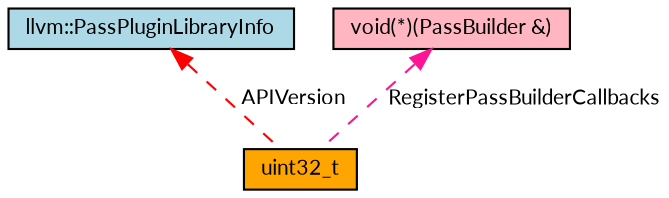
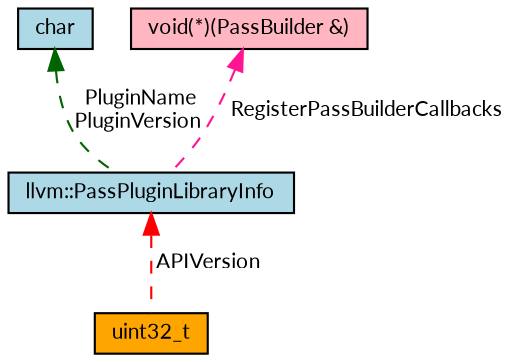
  digraph {
    fontname=Lato
    node [color=black fillcolor=lightblue fontname=Lato fontsize=10 shape=box style=filled]
    edge [dir=back fontname=Lato fontsize=10 labelfontname=Helvetica labelfontsize=10 style=dashed]
    n1 [fontcolor=black height=0.2 label="llvm::PassPluginLibraryInfo" width=0.4]
    n2 [fillcolor=orange height=0.2 label=uint32_t width=0.4]
+   n3 [height=0.2 label=char width=0.4]
    n4 [fillcolor=lightpink height=0.2 label="void(*)(PassBuilder &)" width=0.4]
    n1 -> n2 [color=red label=" APIVersion"]
-   n4 -> n2 [color=deeppink label=" RegisterPassBuilderCallbacks"]
+   n3 -> n1 [color=darkgreen label=" PluginName\nPluginVersion"]
+   n4 -> n1 [color=deeppink label=" RegisterPassBuilderCallbacks"]
  }
